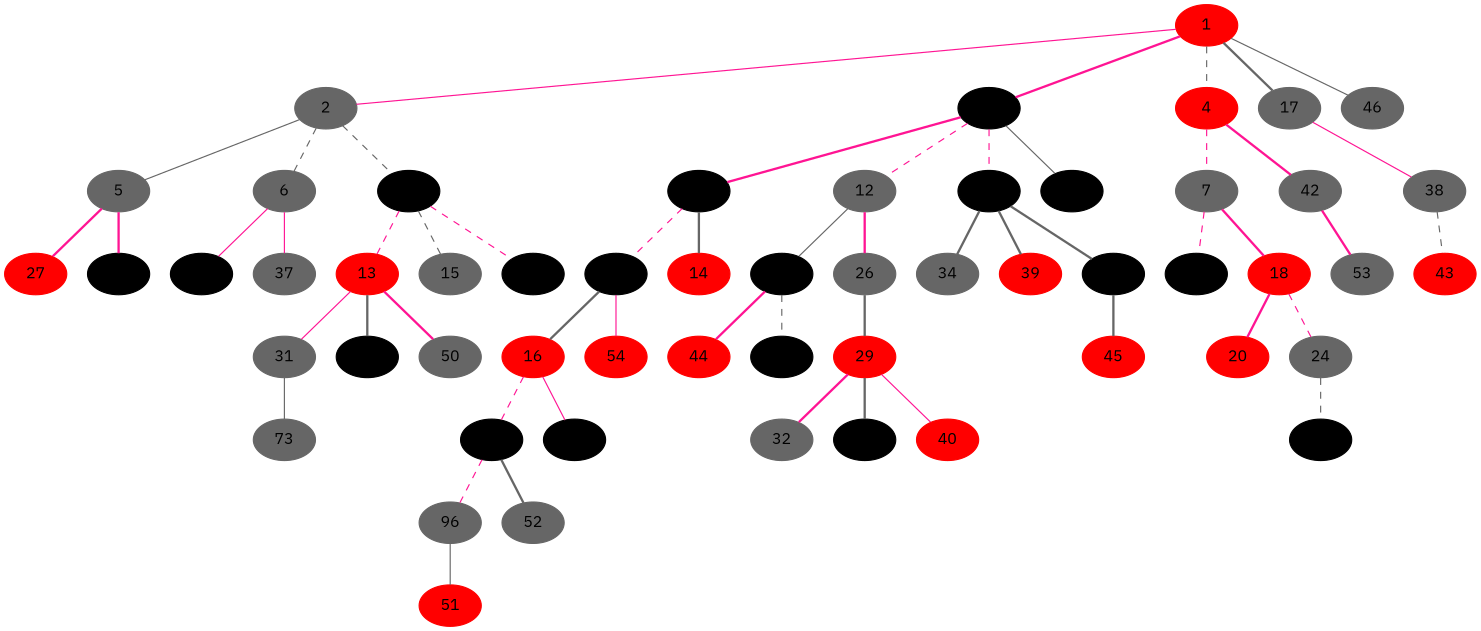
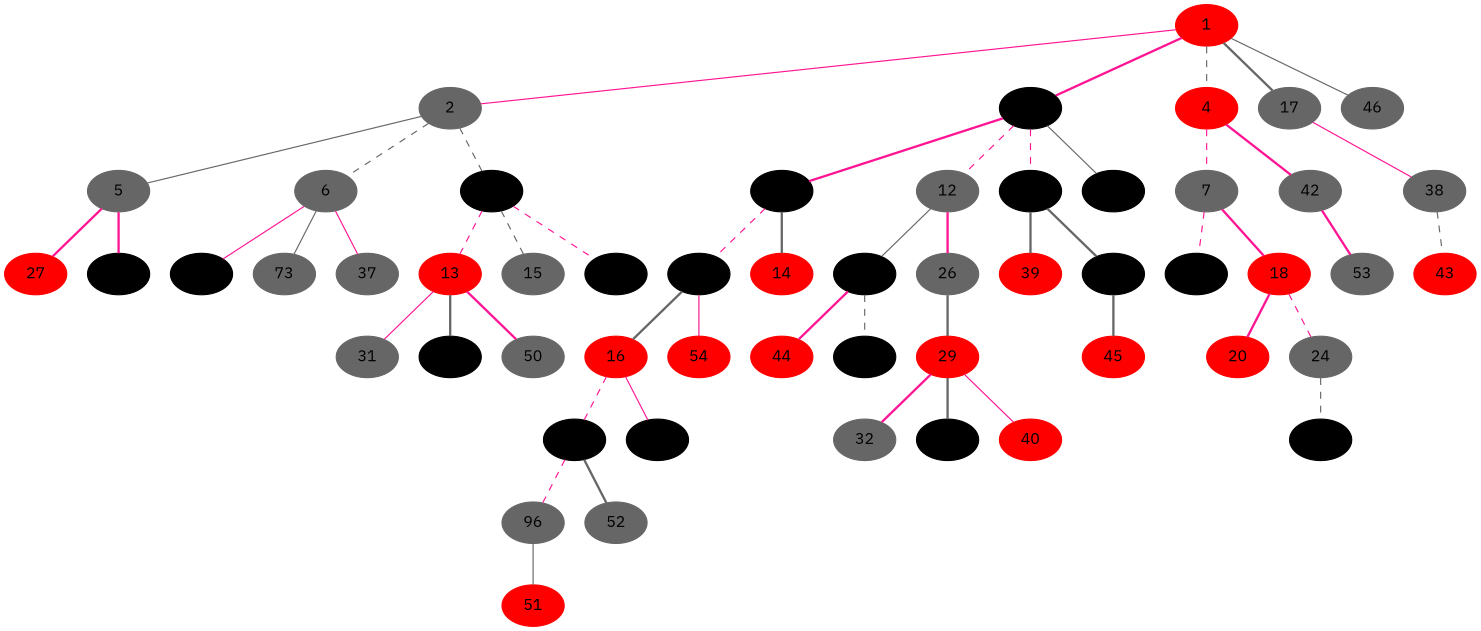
  graph {
    fontname="IBM Plex Sans"
    node [color=gray40 fontname="IBM Plex Sans" style=filled]
    edge [color=deeppink fontname="IBM Plex Sans" style=bold]
    1 [color=red]
    2
    3 [color=black]
    4 [color=red]
    17
    46
    5
    6
    10 [color=black]
    8 [color=black]
    12
    30 [color=black]
    49 [color=black]
    7
    42
    38
    27 [color=red]
    55 [color=black]
    22 [color=black]
    n20 [label=73]
    37
    13 [color=red]
    15
    21 [color=black]
    11 [color=black]
    14 [color=red]
    19 [color=black]
    26
-   34
    39 [color=red]
    41 [color=black]
    9 [color=black]
    18 [color=red]
    53
    20 [color=red]
    24
    16 [color=red]
    54 [color=red]
    31
    48 [color=black]
    50
    25 [color=black]
    33 [color=black]
    44 [color=red]
    47 [color=black]
    29 [color=red]
    n47 [label=96]
    52
    43 [color=red]
    28 [color=black]
    51 [color=red]
    32
    35 [color=black]
    40 [color=red]
    45 [color=red]
    1 -- 2 [style=solid]
    1 -- 3
    1 -- 4 [color=gray40 style=dashed]
    1 -- 17 [color=gray40]
    1 -- 46 [color=gray40 style=solid]
    2 -- 5 [color=gray40 style=solid]
    2 -- 6 [color=gray40 style=dashed]
    2 -- 10 [color=gray40 style=dashed]
    3 -- 8
    3 -- 12 [style=dashed]
    3 -- 30 [style=dashed]
    3 -- 49 [color=gray40 style=solid]
    4 -- 7 [style=dashed]
    4 -- 42
    17 -- 38 [style=solid]
    5 -- 27
    5 -- 55
    6 -- 22 [style=solid]
-   31 -- n20 [color=gray40 style=solid]
+   6 -- n20 [color=gray40 style=solid]
    6 -- 37 [style=solid]
    10 -- 13 [style=dashed]
    10 -- 15 [color=gray40 style=dashed]
    10 -- 21 [style=dashed]
    8 -- 11 [style=dashed]
    8 -- 14 [color=gray40]
    12 -- 19 [color=gray40 style=solid]
    12 -- 26
-   30 -- 34 [color=gray40]
    30 -- 39 [color=gray40]
    30 -- 41 [color=gray40]
    7 -- 9 [style=dashed]
    7 -- 18
    42 -- 53
    38 -- 43 [color=gray40 style=dashed]
    13 -- 31 [style=solid]
    13 -- 48 [color=gray40]
    13 -- 50
    11 -- 16 [color=gray40]
    11 -- 54 [style=solid]
    19 -- 44
    19 -- 47 [color=gray40 style=dashed]
    26 -- 29 [color=gray40]
    41 -- 45 [color=gray40]
    18 -- 20
    18 -- 24 [style=dashed]
    24 -- 28 [color=gray40 style=dashed]
    16 -- 25 [style=dashed]
    16 -- 33 [style=solid]
    25 -- n47 [style=dashed]
    25 -- 52 [color=gray40]
    29 -- 32
    29 -- 35 [color=gray40]
    29 -- 40 [style=solid]
    n47 -- 51 [color=gray40 style=solid]
  }
